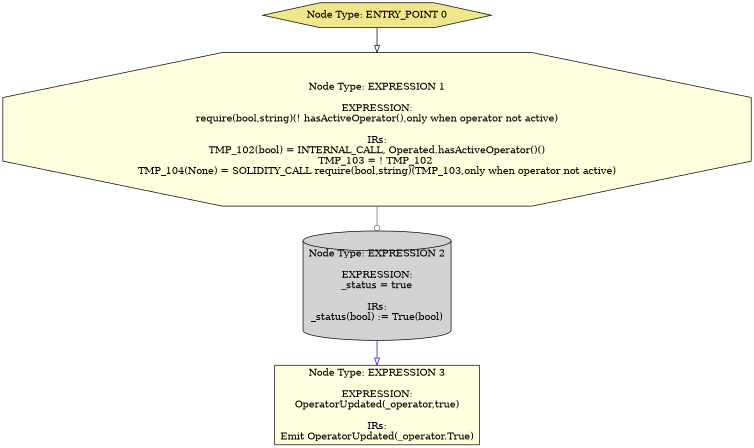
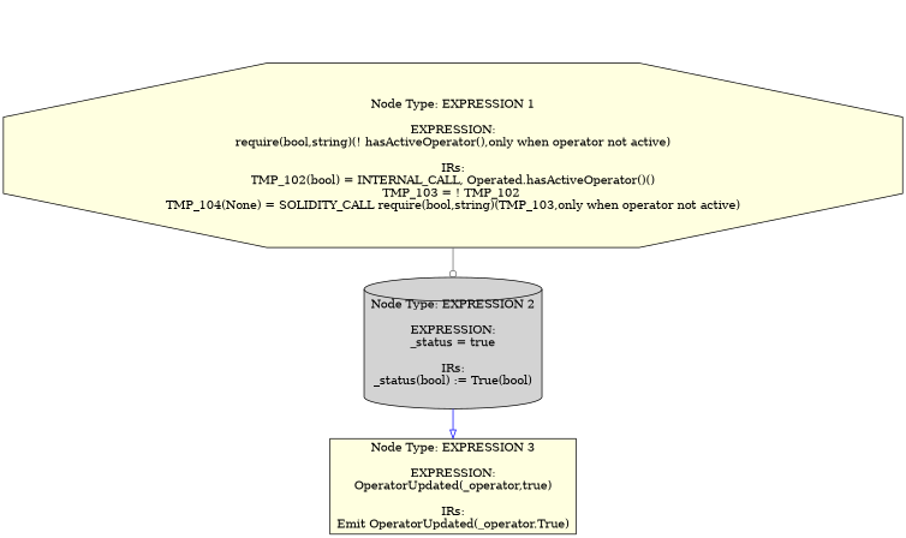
  digraph {
    node [style=filled fillcolor=lightyellow]
    edge [arrowhead=onormal]
-   n1 [label="Node Type: ENTRY_POINT 0\n" fillcolor=khaki shape=hexagon]
    n2 [label="Node Type: EXPRESSION 1\n\nEXPRESSION:\nrequire(bool,string)(! hasActiveOperator(),only when operator not active)\n\nIRs:\nTMP_102(bool) = INTERNAL_CALL, Operated.hasActiveOperator()()\nTMP_103 = ! TMP_102 \nTMP_104(None) = SOLIDITY_CALL require(bool,string)(TMP_103,only when operator not active)" shape=octagon]
    n3 [label="Node Type: EXPRESSION 2\n\nEXPRESSION:\n_status = true\n\nIRs:\n_status(bool) := True(bool)" fillcolor=lightgrey shape=cylinder]
    n4 [label="Node Type: EXPRESSION 3\n\nEXPRESSION:\nOperatorUpdated(_operator,true)\n\nIRs:\nEmit OperatorUpdated(_operator.True)" shape=box]
-   n1 -> n2 [color=black]
    n2 -> n3 [color=gray40 arrowhead=odot]
    n3 -> n4 [color=blue]
  }
